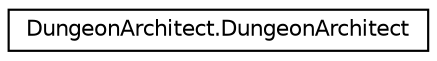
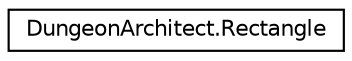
  digraph {
    rankdir=LR
-   n1 [color=black fillcolor=white fontname=Helvetica fontsize=10 height=0.2 label="DungeonArchitect.DungeonArchitect" shape=record style=filled width=0.4]
+   n1 [color=black fillcolor=white fontname=Helvetica fontsize=10 height=0.2 label="DungeonArchitect.Rectangle" shape=record style=filled width=0.4]
  }
